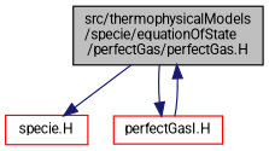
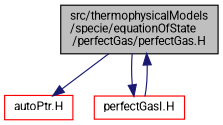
  digraph {
    fontname=Roboto
    node [color=red fontname=Roboto fontsize=10 shape=record]
    edge [color=midnightblue fontname=Roboto fontsize=10 labelfontname=Helvetica labelfontsize=10 style=solid]
    n1 [color=black fillcolor=grey75 fontcolor=black height=0.2 label="src/thermophysicalModels\l/specie/equationOfState\l/perfectGas/perfectGas.H" style=filled width=0.4]
-   n2 [height=0.2 label="specie.H" width=0.4]
+   n2 [height=0.2 label="autoPtr.H" width=0.4]
    n3 [height=0.2 label="perfectGasI.H" width=0.4]
    n1 -> n2
    n1 -> n3
    n3 -> n1
  }
